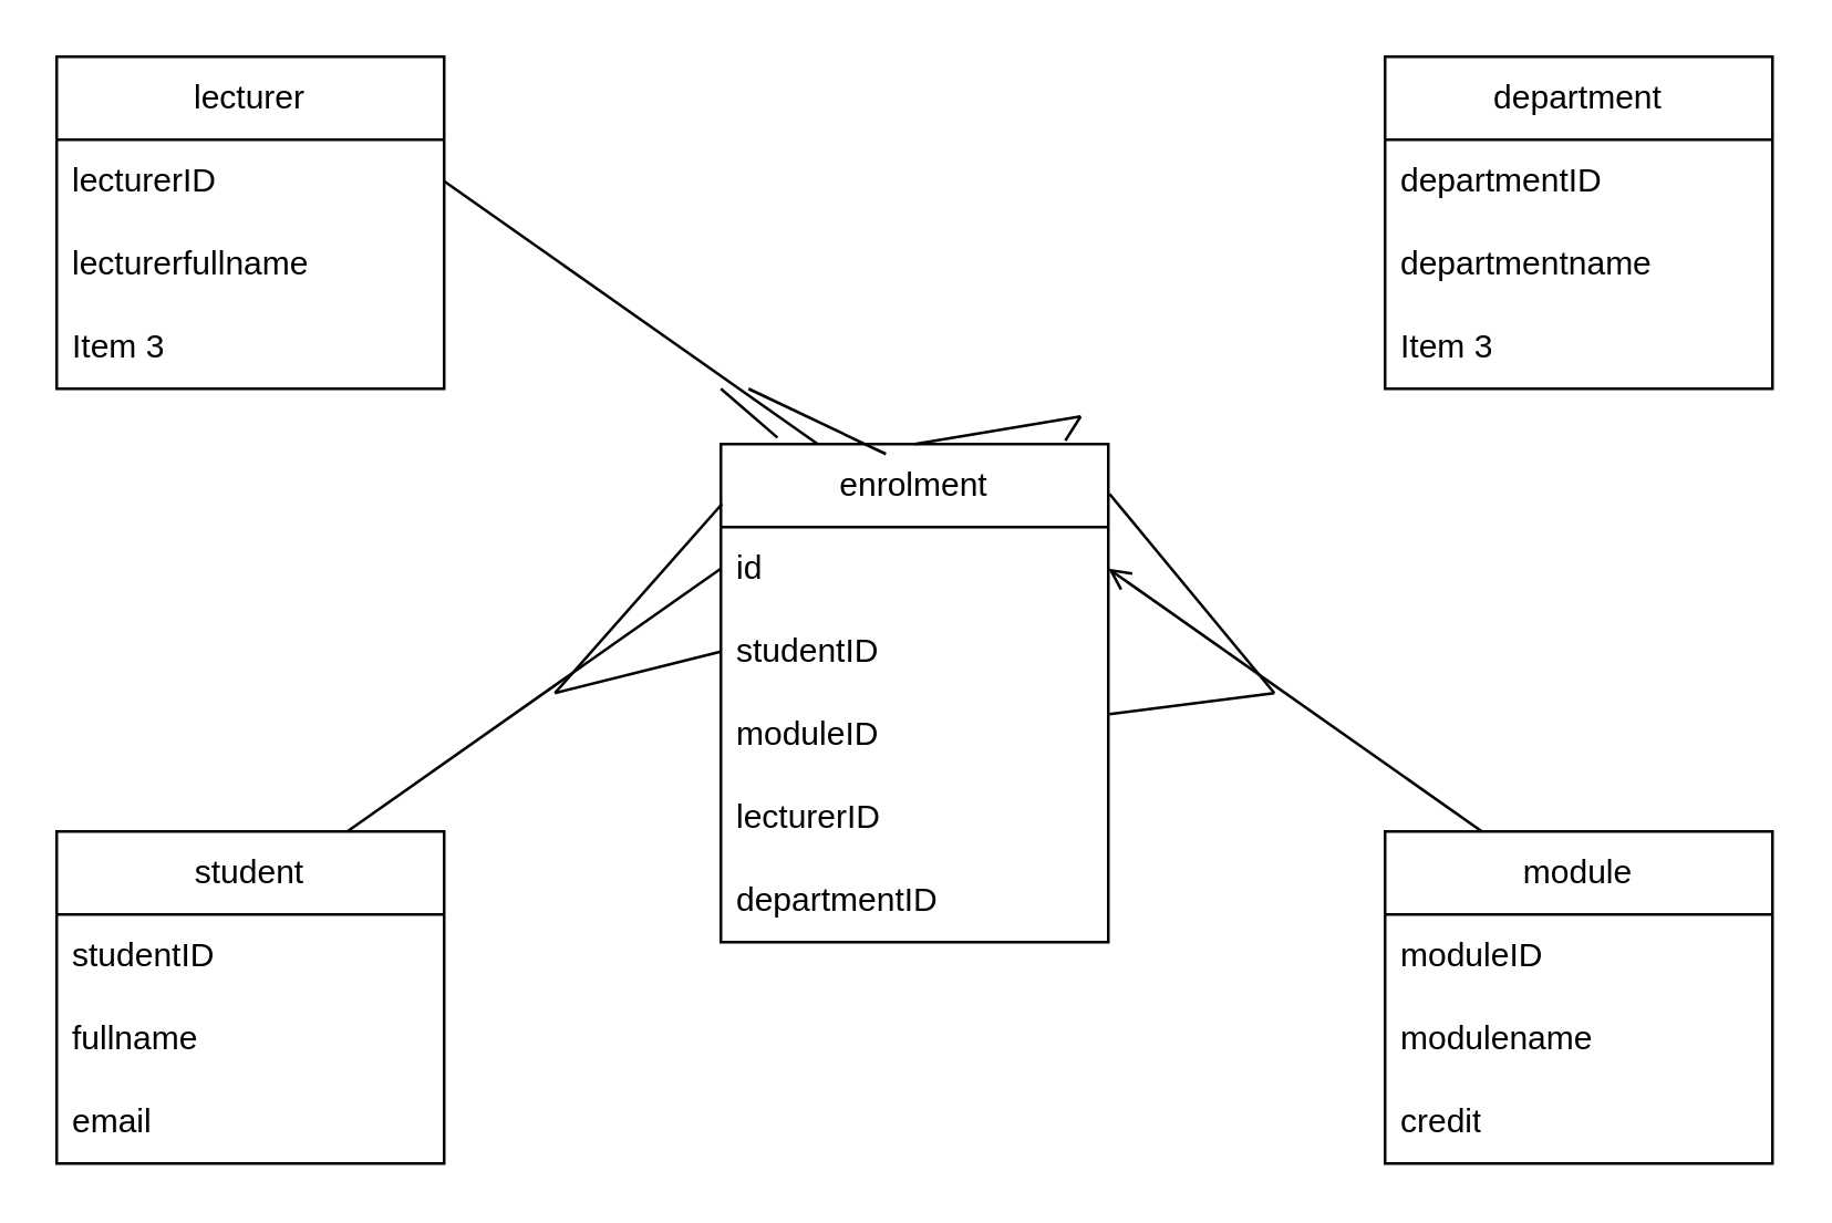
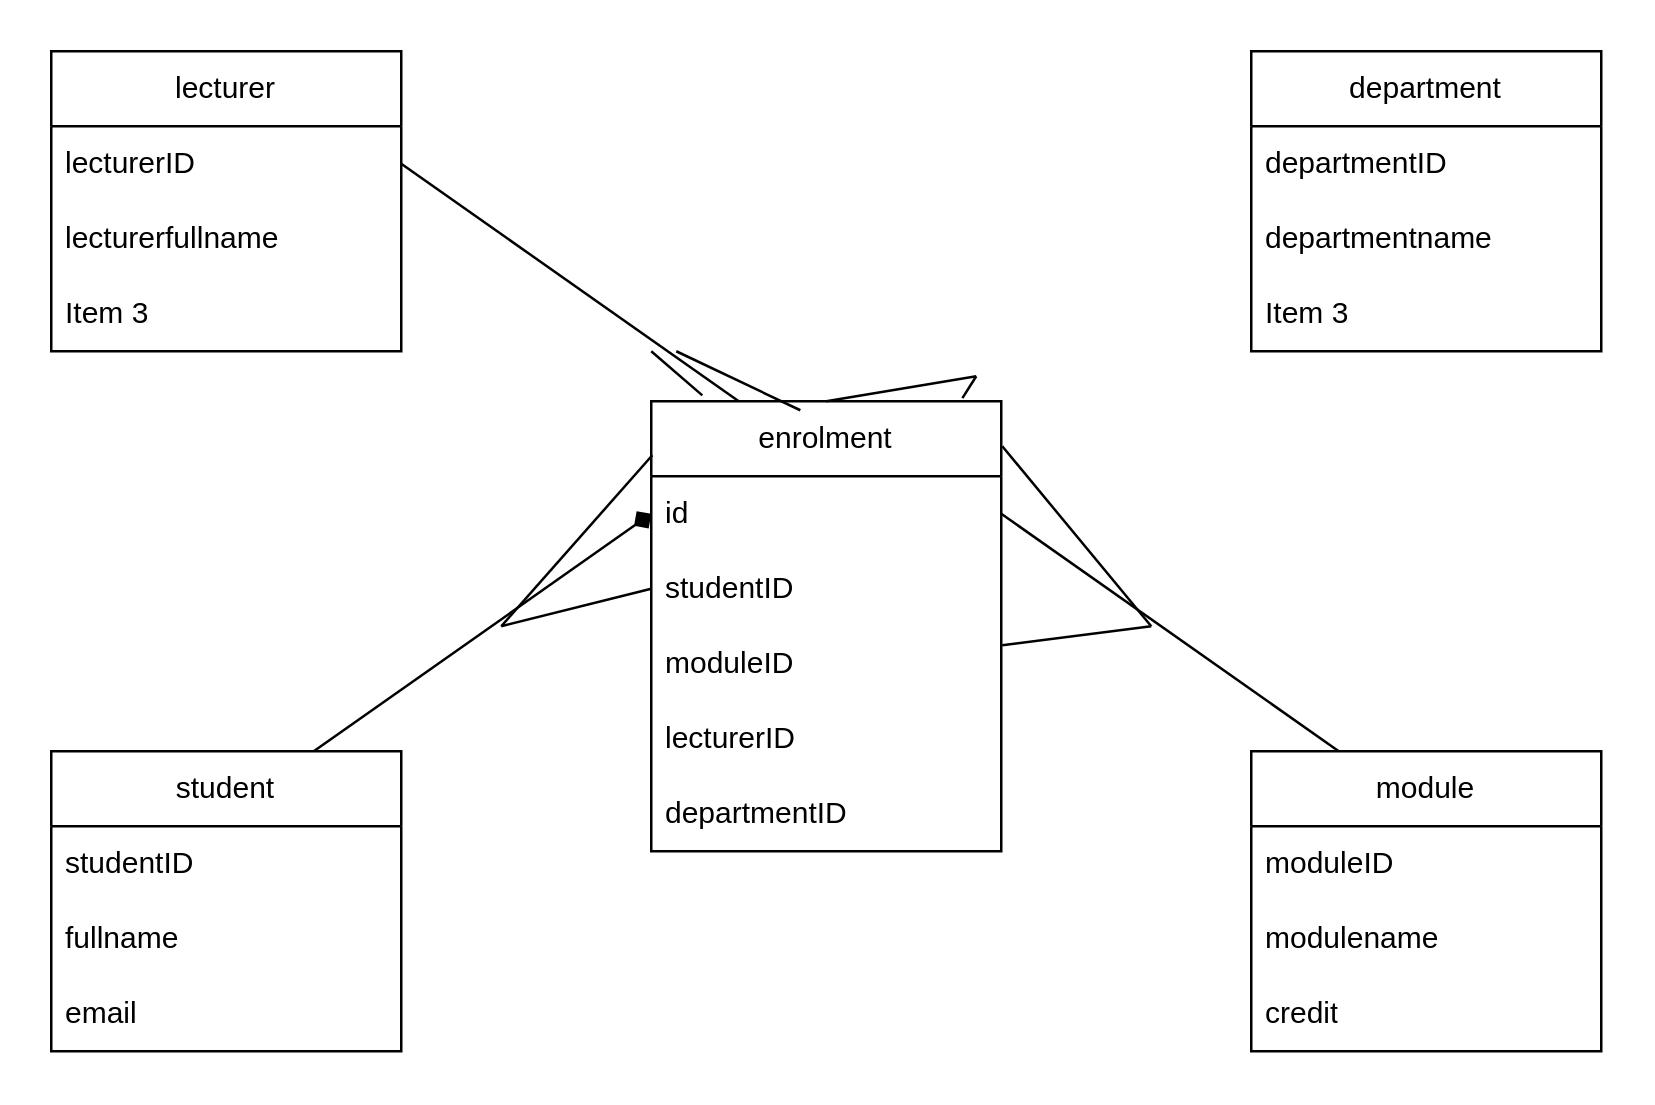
  <mxCell id="0" />
  <mxCell id="1" parent="0" />
  <mxCell id="2" value="lecturer" style="swimlane;fontStyle=0;childLayout=stackLayout;horizontal=1;startSize=30;horizontalStack=0;resizeParent=1;resizeParentMax=0;resizeLast=0;collapsible=1;marginBottom=0;whiteSpace=wrap;html=1;" vertex="1" parent="1"><mxGeometry x="20" y="20" width="140" height="120" as="geometry" /></mxCell>
  <mxCell id="3" value="lecturerID" style="text;strokeColor=none;fillColor=none;align=left;verticalAlign=middle;spacingLeft=4;spacingRight=4;overflow=hidden;points=[[0,0.5],[1,0.5]];portConstraint=eastwest;rotatable=0;whiteSpace=wrap;html=1;" vertex="1" parent="2"><mxGeometry y="30" width="140" height="30" as="geometry" /></mxCell>
  <mxCell id="4" value="lecturerfullname" style="text;strokeColor=none;fillColor=none;align=left;verticalAlign=middle;spacingLeft=4;spacingRight=4;overflow=hidden;points=[[0,0.5],[1,0.5]];portConstraint=eastwest;rotatable=0;whiteSpace=wrap;html=1;" vertex="1" parent="2"><mxGeometry y="60" width="140" height="30" as="geometry" /></mxCell>
  <mxCell id="5" value="Item 3" style="text;strokeColor=none;fillColor=none;align=left;verticalAlign=middle;spacingLeft=4;spacingRight=4;overflow=hidden;points=[[0,0.5],[1,0.5]];portConstraint=eastwest;rotatable=0;whiteSpace=wrap;html=1;" vertex="1" parent="2"><mxGeometry y="90" width="140" height="30" as="geometry" /></mxCell>
  <mxCell id="6" value="department" style="swimlane;fontStyle=0;childLayout=stackLayout;horizontal=1;startSize=30;horizontalStack=0;resizeParent=1;resizeParentMax=0;resizeLast=0;collapsible=1;marginBottom=0;whiteSpace=wrap;html=1;" vertex="1" parent="1"><mxGeometry x="500" y="20" width="140" height="120" as="geometry" /></mxCell>
  <mxCell id="7" value="departmentID" style="text;strokeColor=none;fillColor=none;align=left;verticalAlign=middle;spacingLeft=4;spacingRight=4;overflow=hidden;points=[[0,0.5],[1,0.5]];portConstraint=eastwest;rotatable=0;whiteSpace=wrap;html=1;" vertex="1" parent="6"><mxGeometry y="30" width="140" height="30" as="geometry" /></mxCell>
  <mxCell id="8" value="departmentname" style="text;strokeColor=none;fillColor=none;align=left;verticalAlign=middle;spacingLeft=4;spacingRight=4;overflow=hidden;points=[[0,0.5],[1,0.5]];portConstraint=eastwest;rotatable=0;whiteSpace=wrap;html=1;" vertex="1" parent="6"><mxGeometry y="60" width="140" height="30" as="geometry" /></mxCell>
  <mxCell id="9" value="Item 3" style="text;strokeColor=none;fillColor=none;align=left;verticalAlign=middle;spacingLeft=4;spacingRight=4;overflow=hidden;points=[[0,0.5],[1,0.5]];portConstraint=eastwest;rotatable=0;whiteSpace=wrap;html=1;" vertex="1" parent="6"><mxGeometry y="90" width="140" height="30" as="geometry" /></mxCell>
  <mxCell id="10" value="enrolment" style="swimlane;fontStyle=0;childLayout=stackLayout;horizontal=1;startSize=30;horizontalStack=0;resizeParent=1;resizeParentMax=0;resizeLast=0;collapsible=1;marginBottom=0;whiteSpace=wrap;html=1;" vertex="1" parent="1"><mxGeometry x="260" y="160" width="140" height="180" as="geometry"><mxRectangle x="320" y="190" width="90" height="30" as="alternateBounds" /></mxGeometry></mxCell>
  <mxCell id="11" value="id" style="text;strokeColor=none;fillColor=none;align=left;verticalAlign=middle;spacingLeft=4;spacingRight=4;overflow=hidden;points=[[0,0.5],[1,0.5]];portConstraint=eastwest;rotatable=0;whiteSpace=wrap;html=1;" vertex="1" parent="10"><mxGeometry y="30" width="140" height="30" as="geometry" /></mxCell>
  <mxCell id="12" value="studentID" style="text;strokeColor=none;fillColor=none;align=left;verticalAlign=middle;spacingLeft=4;spacingRight=4;overflow=hidden;points=[[0,0.5],[1,0.5]];portConstraint=eastwest;rotatable=0;whiteSpace=wrap;html=1;" vertex="1" parent="10"><mxGeometry y="60" width="140" height="30" as="geometry" /></mxCell>
  <mxCell id="13" value="moduleID" style="text;strokeColor=none;fillColor=none;align=left;verticalAlign=middle;spacingLeft=4;spacingRight=4;overflow=hidden;points=[[0,0.5],[1,0.5]];portConstraint=eastwest;rotatable=0;whiteSpace=wrap;html=1;" vertex="1" parent="10"><mxGeometry y="90" width="140" height="30" as="geometry" /></mxCell>
  <mxCell id="14" value="lecturerID" style="text;strokeColor=none;fillColor=none;align=left;verticalAlign=middle;spacingLeft=4;spacingRight=4;overflow=hidden;points=[[0,0.5],[1,0.5]];portConstraint=eastwest;rotatable=0;whiteSpace=wrap;html=1;" vertex="1" parent="10"><mxGeometry y="120" width="140" height="30" as="geometry" /></mxCell>
  <mxCell id="15" value="departmentID" style="text;strokeColor=none;fillColor=none;align=left;verticalAlign=middle;spacingLeft=4;spacingRight=4;overflow=hidden;points=[[0,0.5],[1,0.5]];portConstraint=eastwest;rotatable=0;whiteSpace=wrap;html=1;" vertex="1" parent="10"><mxGeometry y="150" width="140" height="30" as="geometry" /></mxCell>
  <mxCell id="16" value="student" style="swimlane;fontStyle=0;childLayout=stackLayout;horizontal=1;startSize=30;horizontalStack=0;resizeParent=1;resizeParentMax=0;resizeLast=0;collapsible=1;marginBottom=0;whiteSpace=wrap;html=1;" vertex="1" parent="1"><mxGeometry x="20" y="300" width="140" height="120" as="geometry" /></mxCell>
  <mxCell id="17" value="studentID" style="text;strokeColor=none;fillColor=none;align=left;verticalAlign=middle;spacingLeft=4;spacingRight=4;overflow=hidden;points=[[0,0.5],[1,0.5]];portConstraint=eastwest;rotatable=0;whiteSpace=wrap;html=1;" vertex="1" parent="16"><mxGeometry y="30" width="140" height="30" as="geometry" /></mxCell>
  <mxCell id="18" value="fullname" style="text;strokeColor=none;fillColor=none;align=left;verticalAlign=middle;spacingLeft=4;spacingRight=4;overflow=hidden;points=[[0,0.5],[1,0.5]];portConstraint=eastwest;rotatable=0;whiteSpace=wrap;html=1;" vertex="1" parent="16"><mxGeometry y="60" width="140" height="30" as="geometry" /></mxCell>
  <mxCell id="19" value="email" style="text;strokeColor=none;fillColor=none;align=left;verticalAlign=middle;spacingLeft=4;spacingRight=4;overflow=hidden;points=[[0,0.5],[1,0.5]];portConstraint=eastwest;rotatable=0;whiteSpace=wrap;html=1;" vertex="1" parent="16"><mxGeometry y="90" width="140" height="30" as="geometry" /></mxCell>
  <mxCell id="20" value="module" style="swimlane;fontStyle=0;childLayout=stackLayout;horizontal=1;startSize=30;horizontalStack=0;resizeParent=1;resizeParentMax=0;resizeLast=0;collapsible=1;marginBottom=0;whiteSpace=wrap;html=1;" vertex="1" parent="1"><mxGeometry x="500" y="300" width="140" height="120" as="geometry" /></mxCell>
  <mxCell id="21" value="moduleID" style="text;strokeColor=none;fillColor=none;align=left;verticalAlign=middle;spacingLeft=4;spacingRight=4;overflow=hidden;points=[[0,0.5],[1,0.5]];portConstraint=eastwest;rotatable=0;whiteSpace=wrap;html=1;" vertex="1" parent="20"><mxGeometry y="30" width="140" height="30" as="geometry" /></mxCell>
  <mxCell id="22" value="modulename" style="text;strokeColor=none;fillColor=none;align=left;verticalAlign=middle;spacingLeft=4;spacingRight=4;overflow=hidden;points=[[0,0.5],[1,0.5]];portConstraint=eastwest;rotatable=0;whiteSpace=wrap;html=1;" vertex="1" parent="20"><mxGeometry y="60" width="140" height="30" as="geometry" /></mxCell>
  <mxCell id="23" value="credit" style="text;strokeColor=none;fillColor=none;align=left;verticalAlign=middle;spacingLeft=4;spacingRight=4;overflow=hidden;points=[[0,0.5],[1,0.5]];portConstraint=eastwest;rotatable=0;whiteSpace=wrap;html=1;" vertex="1" parent="20"><mxGeometry y="90" width="140" height="30" as="geometry" /></mxCell>
- <mxCell id="24" value="" style="endArrow=open;html=1;rounded=0;entryX=1;entryY=0.5;entryDx=0;entryDy=0;exitX=0.25;exitY=0;exitDx=0;exitDy=0;" edge="1" parent="1" source="20" target="11"><mxGeometry width="50" height="50" relative="1" as="geometry"><mxPoint x="370" y="270" as="sourcePoint" /><mxPoint x="430" y="220" as="targetPoint" /></mxGeometry></mxCell>
+ <mxCell id="24" value="" style="endArrow=none;html=1;rounded=0;entryX=1;entryY=0.5;entryDx=0;entryDy=0;exitX=0.25;exitY=0;exitDx=0;exitDy=0;" edge="1" parent="1" source="20" target="11"><mxGeometry width="50" height="50" relative="1" as="geometry"><mxPoint x="370" y="270" as="sourcePoint" /><mxPoint x="430" y="220" as="targetPoint" /></mxGeometry></mxCell>
  <mxCell id="25" value="" style="endArrow=none;html=1;rounded=0;exitX=1.003;exitY=0.1;exitDx=0;exitDy=0;exitPerimeter=0;" edge="1" parent="1" source="10"><mxGeometry width="50" height="50" relative="1" as="geometry"><mxPoint x="370" y="270" as="sourcePoint" /><mxPoint x="460" y="250" as="targetPoint" /></mxGeometry></mxCell>
  <mxCell id="26" value="" style="endArrow=none;html=1;rounded=0;exitX=1.003;exitY=0.253;exitDx=0;exitDy=0;exitPerimeter=0;" edge="1" parent="1" source="13"><mxGeometry width="50" height="50" relative="1" as="geometry"><mxPoint x="400" y="240" as="sourcePoint" /><mxPoint x="460" y="250" as="targetPoint" /></mxGeometry></mxCell>
- <mxCell id="27" value="" style="endArrow=none;html=1;rounded=0;entryX=0;entryY=0.5;entryDx=0;entryDy=0;exitX=0.75;exitY=0;exitDx=0;exitDy=0;" edge="1" parent="1" source="16" target="11"><mxGeometry width="50" height="50" relative="1" as="geometry"><mxPoint x="370" y="270" as="sourcePoint" /><mxPoint x="420" y="220" as="targetPoint" /></mxGeometry></mxCell>
+ <mxCell id="27" value="" style="endArrow=diamond;html=1;rounded=0;entryX=0;entryY=0.5;entryDx=0;entryDy=0;exitX=0.75;exitY=0;exitDx=0;exitDy=0;" edge="1" parent="1" source="16" target="11"><mxGeometry width="50" height="50" relative="1" as="geometry"><mxPoint x="370" y="270" as="sourcePoint" /><mxPoint x="420" y="220" as="targetPoint" /></mxGeometry></mxCell>
  <mxCell id="28" value="" style="endArrow=none;html=1;rounded=0;exitX=0;exitY=0.5;exitDx=0;exitDy=0;" edge="1" parent="1" source="12"><mxGeometry width="50" height="50" relative="1" as="geometry"><mxPoint x="370" y="270" as="sourcePoint" /><mxPoint x="200" y="250" as="targetPoint" /></mxGeometry></mxCell>
  <mxCell id="29" value="" style="endArrow=none;html=1;rounded=0;exitX=0.003;exitY=0.12;exitDx=0;exitDy=0;exitPerimeter=0;" edge="1" parent="1" source="10"><mxGeometry width="50" height="50" relative="1" as="geometry"><mxPoint x="370" y="270" as="sourcePoint" /><mxPoint x="200" y="250" as="targetPoint" /></mxGeometry></mxCell>
  <mxCell id="30" value="" style="endArrow=none;html=1;rounded=0;entryX=0.889;entryY=-0.007;entryDx=0;entryDy=0;entryPerimeter=0;" edge="1" parent="1" target="10"><mxGeometry width="50" height="50" relative="1" as="geometry"><mxPoint x="390" y="150" as="sourcePoint" /><mxPoint x="420" y="170" as="targetPoint" /></mxGeometry></mxCell>
  <mxCell id="31" value="" style="endArrow=none;html=1;rounded=0;entryX=0.5;entryY=0;entryDx=0;entryDy=0;" edge="1" parent="1" target="10"><mxGeometry width="50" height="50" relative="1" as="geometry"><mxPoint x="390" y="150" as="sourcePoint" /><mxPoint x="350" y="150" as="targetPoint" /></mxGeometry></mxCell>
  <mxCell id="32" value="" style="endArrow=none;html=1;rounded=0;entryX=1;entryY=0.5;entryDx=0;entryDy=0;exitX=0.25;exitY=0;exitDx=0;exitDy=0;" edge="1" parent="1" source="10" target="3"><mxGeometry width="50" height="50" relative="1" as="geometry"><mxPoint x="370" y="220" as="sourcePoint" /><mxPoint x="420" y="170" as="targetPoint" /></mxGeometry></mxCell>
  <mxCell id="33" value="" style="endArrow=none;html=1;rounded=0;entryX=0.146;entryY=-0.013;entryDx=0;entryDy=0;entryPerimeter=0;" edge="1" parent="1" target="10"><mxGeometry width="50" height="50" relative="1" as="geometry"><mxPoint x="260" y="140" as="sourcePoint" /><mxPoint x="420" y="170" as="targetPoint" /></mxGeometry></mxCell>
  <mxCell id="34" value="" style="endArrow=none;html=1;rounded=0;entryX=0.426;entryY=0.02;entryDx=0;entryDy=0;entryPerimeter=0;" edge="1" parent="1" target="10"><mxGeometry width="50" height="50" relative="1" as="geometry"><mxPoint x="270" y="140" as="sourcePoint" /><mxPoint x="420" y="170" as="targetPoint" /></mxGeometry></mxCell>
